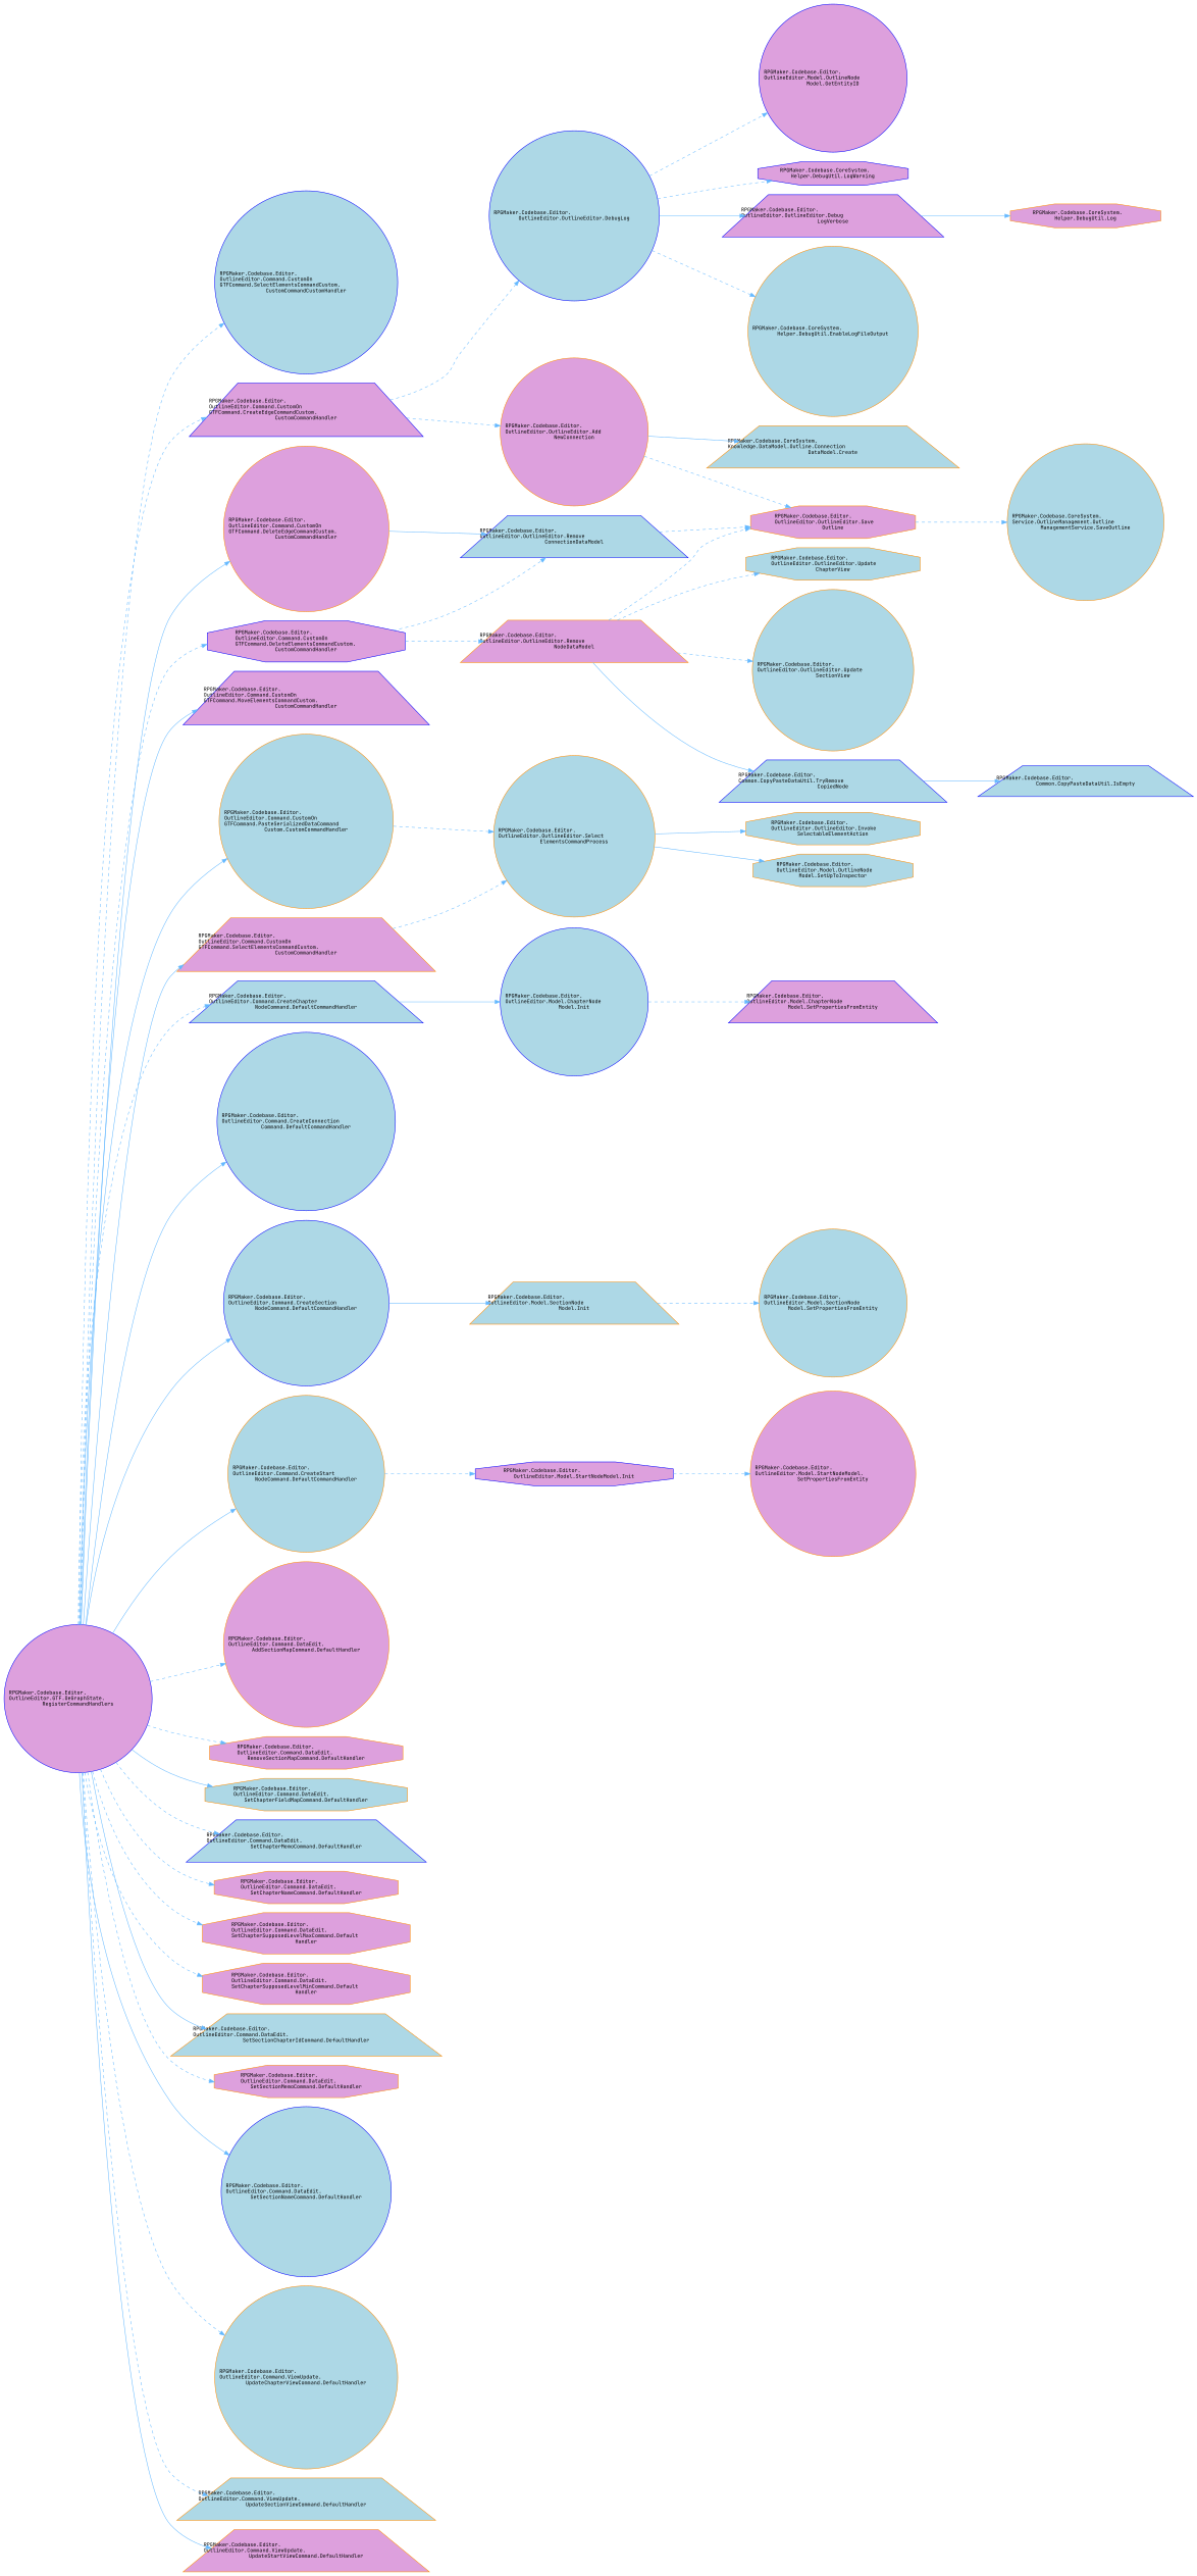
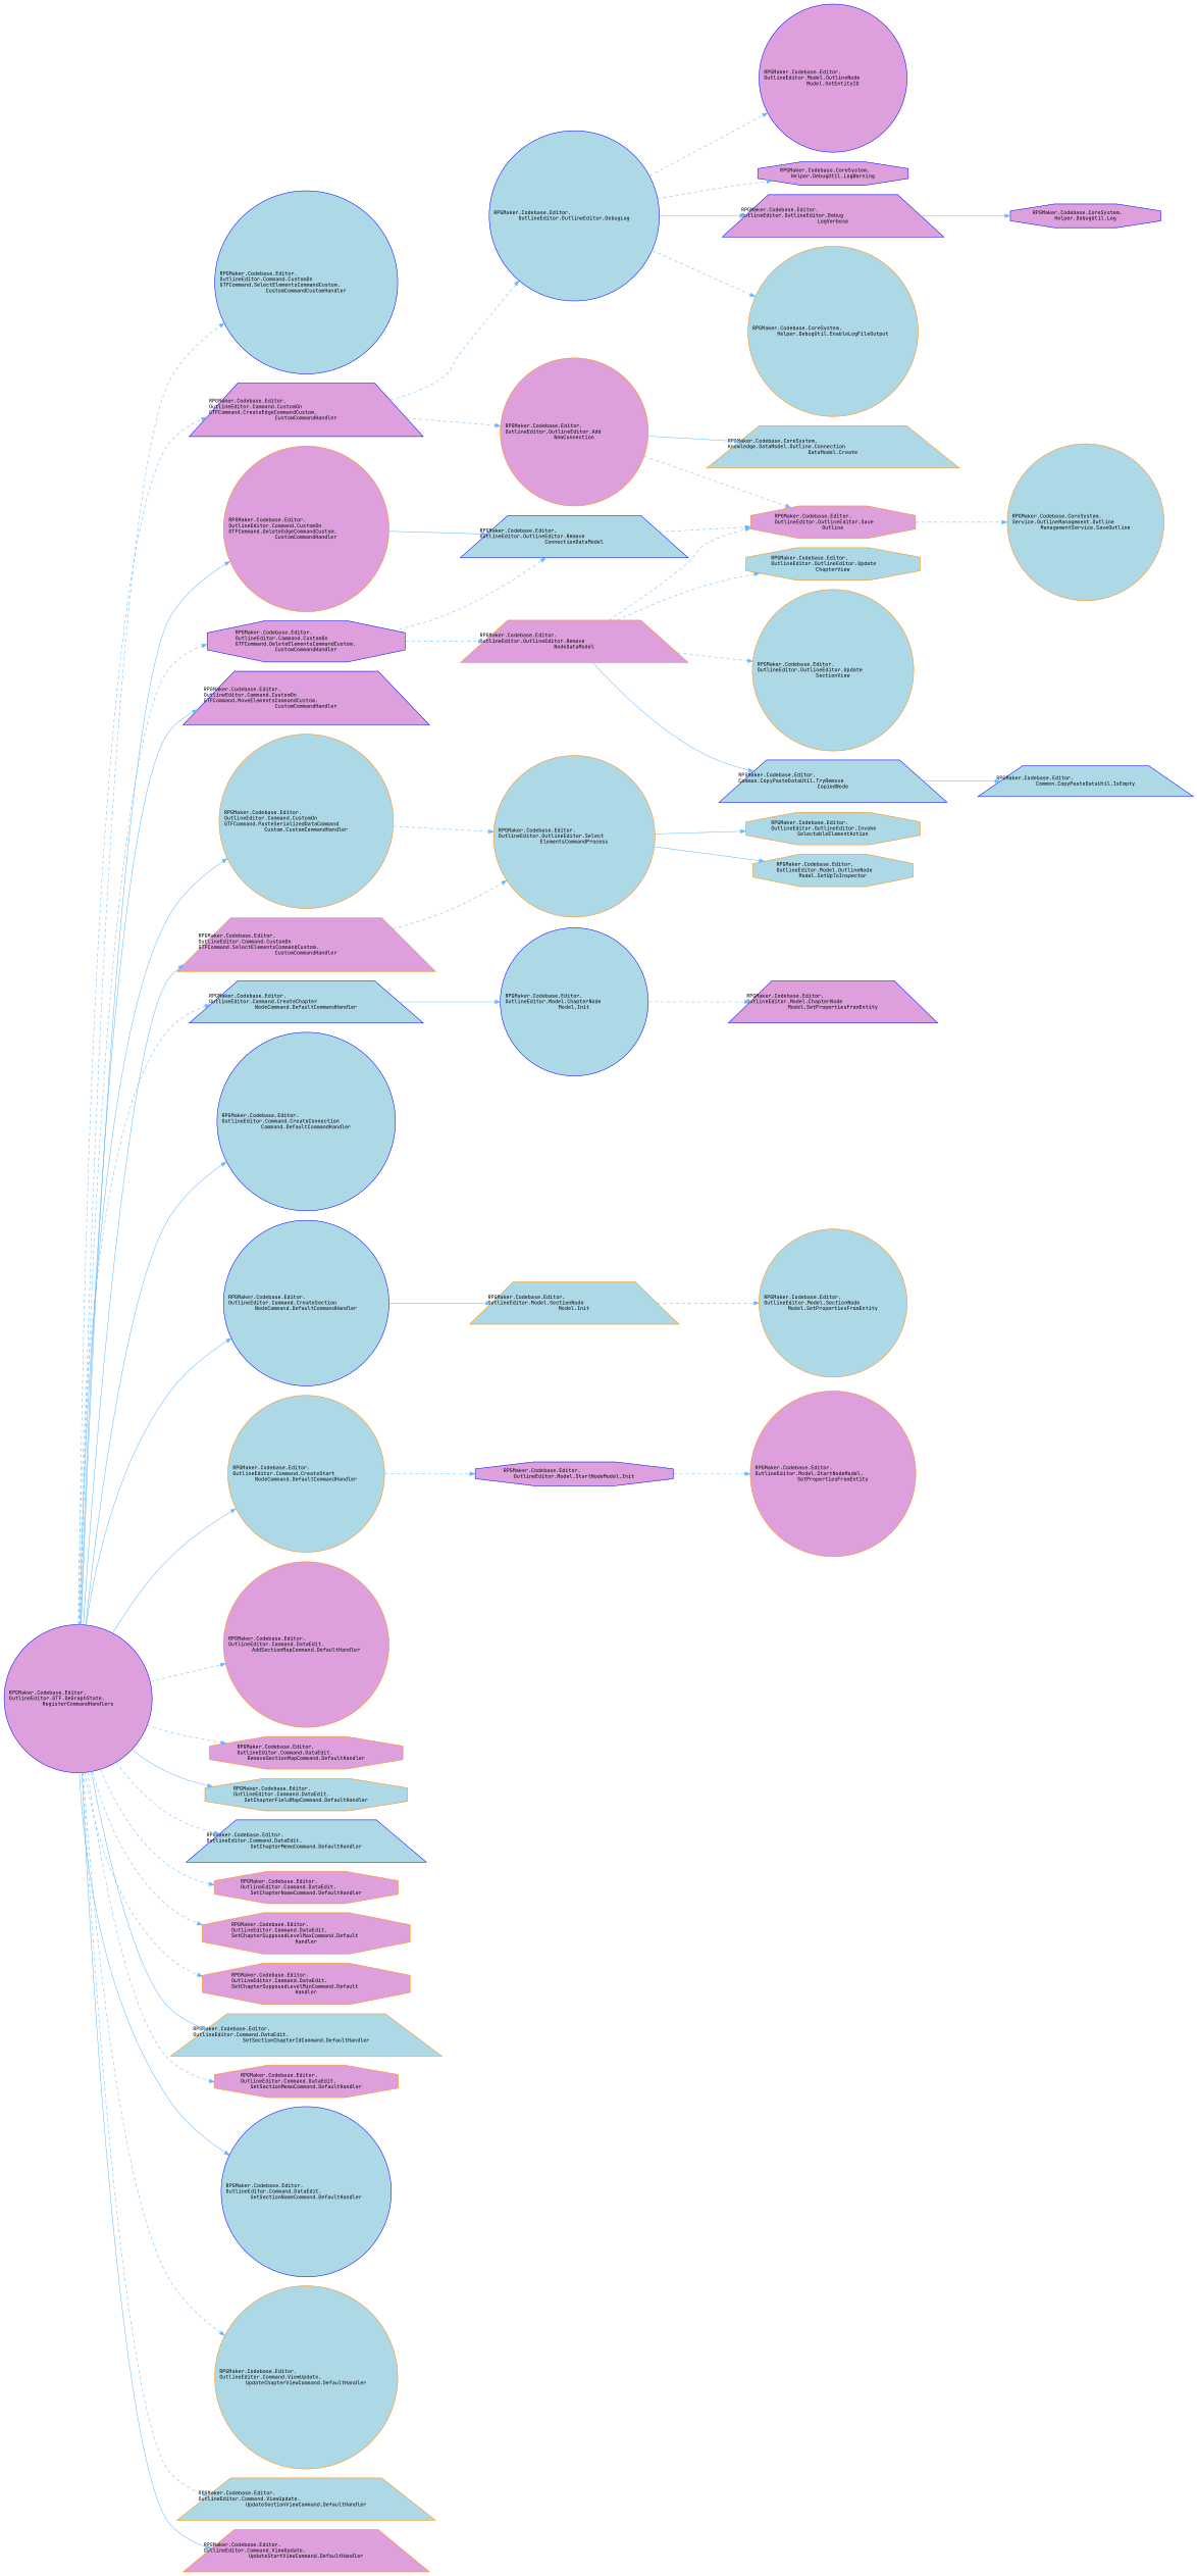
  digraph {
    rankdir=LR
    fontname="JetBrains Mono"
    node [color=darkorange fillcolor=lightblue fontname="JetBrains Mono" fontsize=10 shape=circle style=filled]
    edge [color=steelblue1 fontname="JetBrains Mono" fontsize=10 labelfontname=Helvetica labelfontsize=10 style=dashed]
    n1 [color=blue fillcolor=plum fontcolor=black height=0.2 label="RPGMaker.Codebase.Editor.\lOutlineEditor.GTF.OeGraphState.\lRegisterCommandHandlers" width=0.4]
    n2 [color=blue height=0.2 label="RPGMaker.Codebase.Editor.\lOutlineEditor.Command.CustomOn\lGTFCommand.SelectElementsCommandCustom.\lCustomCommandCustomHandler" width=0.4]
    n3 [color=blue fillcolor=plum height=0.2 label="RPGMaker.Codebase.Editor.\lOutlineEditor.Command.CustomOn\lGTFCommand.CreateEdgeCommandCustom.\lCustomCommandHandler" shape=trapezium width=0.4]
    n4 [fillcolor=plum height=0.2 label="RPGMaker.Codebase.Editor.\lOutlineEditor.Command.CustomOn\lGTFCommand.DeleteEdgeCommandCustom.\lCustomCommandHandler" width=0.4]
    n5 [color=blue fillcolor=plum height=0.2 label="RPGMaker.Codebase.Editor.\lOutlineEditor.Command.CustomOn\lGTFCommand.DeleteElementsCommandCustom.\lCustomCommandHandler" shape=octagon width=0.4]
    n6 [color=blue fillcolor=plum height=0.2 label="RPGMaker.Codebase.Editor.\lOutlineEditor.Command.CustomOn\lGTFCommand.MoveElementsCommandCustom.\lCustomCommandHandler" shape=trapezium width=0.4]
    n7 [height=0.2 label="RPGMaker.Codebase.Editor.\lOutlineEditor.Command.CustomOn\lGTFCommand.PasteSerializedDataCommand\lCustom.CustomCommandHandler" width=0.4]
    n8 [fillcolor=plum height=0.2 label="RPGMaker.Codebase.Editor.\lOutlineEditor.Command.CustomOn\lGTFCommand.SelectElementsCommandCustom.\lCustomCommandHandler" shape=trapezium width=0.4]
    n9 [color=blue height=0.2 label="RPGMaker.Codebase.Editor.\lOutlineEditor.Command.CreateChapter\lNodeCommand.DefaultCommandHandler" shape=trapezium width=0.4]
    n10 [color=blue height=0.2 label="RPGMaker.Codebase.Editor.\lOutlineEditor.Command.CreateConnection\lCommand.DefaultCommandHandler" width=0.4]
    n11 [color=blue height=0.2 label="RPGMaker.Codebase.Editor.\lOutlineEditor.Command.CreateSection\lNodeCommand.DefaultCommandHandler" width=0.4]
    n12 [height=0.2 label="RPGMaker.Codebase.Editor.\lOutlineEditor.Command.CreateStart\lNodeCommand.DefaultCommandHandler" width=0.4]
    n13 [fillcolor=plum height=0.2 label="RPGMaker.Codebase.Editor.\lOutlineEditor.Command.DataEdit.\lAddSectionMapCommand.DefaultHandler" width=0.4]
    n14 [fillcolor=plum height=0.2 label="RPGMaker.Codebase.Editor.\lOutlineEditor.Command.DataEdit.\lRemoveSectionMapCommand.DefaultHandler" shape=octagon width=0.4]
    n15 [height=0.2 label="RPGMaker.Codebase.Editor.\lOutlineEditor.Command.DataEdit.\lSetChapterFieldMapCommand.DefaultHandler" shape=octagon width=0.4]
    n16 [color=blue height=0.2 label="RPGMaker.Codebase.Editor.\lOutlineEditor.Command.DataEdit.\lSetChapterMemoCommand.DefaultHandler" shape=trapezium width=0.4]
    n17 [fillcolor=plum height=0.2 label="RPGMaker.Codebase.Editor.\lOutlineEditor.Command.DataEdit.\lSetChapterNameCommand.DefaultHandler" shape=octagon width=0.4]
    n18 [fillcolor=plum height=0.2 label="RPGMaker.Codebase.Editor.\lOutlineEditor.Command.DataEdit.\lSetChapterSupposedLevelMaxCommand.Default\lHandler" shape=octagon width=0.4]
    n19 [fillcolor=plum height=0.2 label="RPGMaker.Codebase.Editor.\lOutlineEditor.Command.DataEdit.\lSetChapterSupposedLevelMinCommand.Default\lHandler" shape=octagon width=0.4]
    n20 [height=0.2 label="RPGMaker.Codebase.Editor.\lOutlineEditor.Command.DataEdit.\lSetSectionChapterIdCommand.DefaultHandler" shape=trapezium width=0.4]
    n21 [fillcolor=plum height=0.2 label="RPGMaker.Codebase.Editor.\lOutlineEditor.Command.DataEdit.\lSetSectionMemoCommand.DefaultHandler" shape=octagon width=0.4]
    n22 [color=blue height=0.2 label="RPGMaker.Codebase.Editor.\lOutlineEditor.Command.DataEdit.\lSetSectionNameCommand.DefaultHandler" width=0.4]
    n23 [height=0.2 label="RPGMaker.Codebase.Editor.\lOutlineEditor.Command.ViewUpdate.\lUpdateChapterViewCommand.DefaultHandler" width=0.4]
    n24 [height=0.2 label="RPGMaker.Codebase.Editor.\lOutlineEditor.Command.ViewUpdate.\lUpdateSectionViewCommand.DefaultHandler" shape=trapezium width=0.4]
    n25 [fillcolor=plum height=0.2 label="RPGMaker.Codebase.Editor.\lOutlineEditor.Command.ViewUpdate.\lUpdateStartViewCommand.DefaultHandler" shape=trapezium width=0.4]
    n26 [fillcolor=plum height=0.2 label="RPGMaker.Codebase.Editor.\lOutlineEditor.OutlineEditor.Add\lNewConnection" width=0.4]
    n27 [color=blue height=0.2 label="RPGMaker.Codebase.Editor.\lOutlineEditor.OutlineEditor.DebugLog" width=0.4]
    n28 [height=0.2 label="RPGMaker.Codebase.CoreSystem.\lKnowledge.DataModel.Outline.Connection\lDataModel.Create" shape=trapezium width=0.4]
    n29 [fillcolor=plum height=0.2 label="RPGMaker.Codebase.Editor.\lOutlineEditor.OutlineEditor.Save\lOutline" shape=octagon width=0.4]
    n30 [height=0.2 label="RPGMaker.Codebase.CoreSystem.\lService.OutlineManagement.Outline\lManagementService.SaveOutline" width=0.4]
    n31 [color=blue fillcolor=plum height=0.2 label="RPGMaker.Codebase.Editor.\lOutlineEditor.OutlineEditor.Debug\lLogVerbose" shape=trapezium width=0.4]
    n32 [height=0.2 label="RPGMaker.Codebase.CoreSystem.\lHelper.DebugUtil.EnableLogFileOutput" width=0.4]
    n33 [color=blue fillcolor=plum height=0.2 label="RPGMaker.Codebase.Editor.\lOutlineEditor.Model.OutlineNode\lModel.GetEntityID" width=0.4]
    n34 [color=blue fillcolor=plum height=0.2 label="RPGMaker.Codebase.CoreSystem.\lHelper.DebugUtil.LogWarning" shape=octagon width=0.4]
-   n35 [fillcolor=plum height=0.2 label="RPGMaker.Codebase.CoreSystem.\lHelper.DebugUtil.Log" shape=octagon width=0.4]
+   n35 [color=blue fillcolor=plum height=0.2 label="RPGMaker.Codebase.CoreSystem.\lHelper.DebugUtil.Log" shape=octagon width=0.4]
    n36 [color=blue height=0.2 label="RPGMaker.Codebase.Editor.\lOutlineEditor.OutlineEditor.Remove\lConnectionDataModel" shape=trapezium width=0.4]
    n37 [fillcolor=plum height=0.2 label="RPGMaker.Codebase.Editor.\lOutlineEditor.OutlineEditor.Remove\lNodeDataModel" shape=trapezium width=0.4]
    n38 [color=blue height=0.2 label="RPGMaker.Codebase.Editor.\lCommon.CopyPasteDataUtil.TryRemove\lCopiedNode" shape=trapezium width=0.4]
    n39 [height=0.2 label="RPGMaker.Codebase.Editor.\lOutlineEditor.OutlineEditor.Update\lChapterView" shape=octagon width=0.4]
    n40 [height=0.2 label="RPGMaker.Codebase.Editor.\lOutlineEditor.OutlineEditor.Update\lSectionView" width=0.4]
    n41 [color=blue height=0.2 label="RPGMaker.Codebase.Editor.\lCommon.CopyPasteDataUtil.IsEmpty" shape=trapezium width=0.4]
    n42 [height=0.2 label="RPGMaker.Codebase.Editor.\lOutlineEditor.OutlineEditor.Select\lElementsCommandProcess" width=0.4]
    n43 [height=0.2 label="RPGMaker.Codebase.Editor.\lOutlineEditor.OutlineEditor.Invoke\lSelectableElementAction" shape=octagon width=0.4]
    n44 [height=0.2 label="RPGMaker.Codebase.Editor.\lOutlineEditor.Model.OutlineNode\lModel.SetUpToInspector" shape=octagon width=0.4]
    n45 [color=blue height=0.2 label="RPGMaker.Codebase.Editor.\lOutlineEditor.Model.ChapterNode\lModel.Init" width=0.4]
    n46 [color=blue fillcolor=plum height=0.2 label="RPGMaker.Codebase.Editor.\lOutlineEditor.Model.ChapterNode\lModel.SetPropertiesFromEntity" shape=trapezium width=0.4]
    n47 [height=0.2 label="RPGMaker.Codebase.Editor.\lOutlineEditor.Model.SectionNode\lModel.Init" shape=trapezium width=0.4]
    n48 [height=0.2 label="RPGMaker.Codebase.Editor.\lOutlineEditor.Model.SectionNode\lModel.SetPropertiesFromEntity" width=0.4]
    n49 [color=blue fillcolor=plum height=0.2 label="RPGMaker.Codebase.Editor.\lOutlineEditor.Model.StartNodeModel.Init" shape=octagon width=0.4]
    n50 [fillcolor=plum height=0.2 label="RPGMaker.Codebase.Editor.\lOutlineEditor.Model.StartNodeModel.\lSetPropertiesFromEntity" width=0.4]
    n1 -> n2
    n1 -> n3
    n1 -> n4 [style=solid]
    n1 -> n5
    n1 -> n6 [style=solid]
    n1 -> n7 [style=solid]
    n1 -> n8 [style=solid]
    n1 -> n9
    n1 -> n10 [style=solid]
    n1 -> n11 [style=solid]
    n1 -> n12 [style=solid]
    n1 -> n13
    n1 -> n14
    n1 -> n15 [style=solid]
    n1 -> n16
    n1 -> n17
    n1 -> n18
    n1 -> n19
    n1 -> n20 [style=solid]
    n1 -> n21
    n1 -> n22 [style=solid]
    n1 -> n23
    n1 -> n24
    n1 -> n25 [style=solid]
    n3 -> n26
    n3 -> n27
    n4 -> n36 [style=solid]
    n5 -> n36
    n5 -> n37
    n7 -> n42
    n8 -> n42
    n9 -> n45 [style=solid]
    n11 -> n47 [style=solid]
    n12 -> n49
    n26 -> n28 [style=solid]
    n26 -> n29
    n27 -> n31 [style=solid]
    n27 -> n32
    n27 -> n33
    n27 -> n34
    n29 -> n30
    n31 -> n35 [style=solid]
    n36 -> n29
    n37 -> n29
    n37 -> n38 [style=solid]
    n37 -> n39
    n37 -> n40
    n38 -> n41 [style=solid]
    n42 -> n43 [style=solid]
    n42 -> n44 [style=solid]
    n45 -> n46
    n47 -> n48
    n49 -> n50
  }
